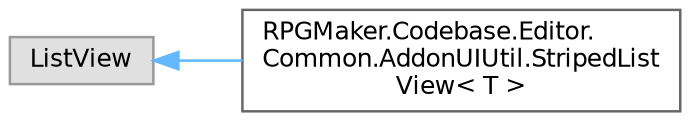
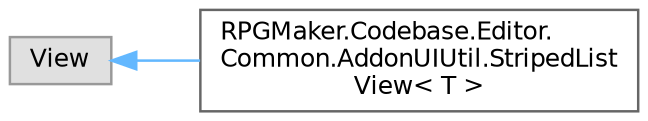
  digraph {
    rankdir=LR
    node [fontname=Helvetica fontsize=10 shape=box style=filled]
-   n1 [color=grey60 fillcolor="#E0E0E0" height=0.2 label=ListView width=0.4]
+   n1 [color=grey60 fillcolor="#E0E0E0" height=0.2 label=View width=0.4]
    n2 [color=grey40 fillcolor=white height=0.2 label="RPGMaker.Codebase.Editor.\lCommon.AddonUIUtil.StripedList\lView\< T \>" width=0.4]
    n1 -> n2 [color=steelblue1 dir=back fontname=Helvetica fontsize=10 labelfontname=Helvetica labelfontsize=10 style=solid]
  }
